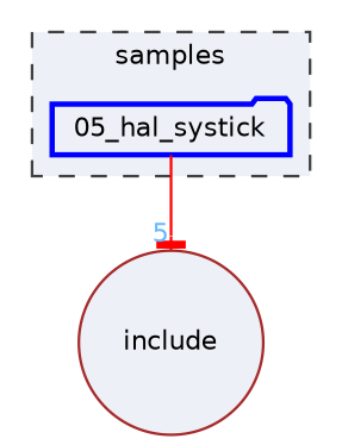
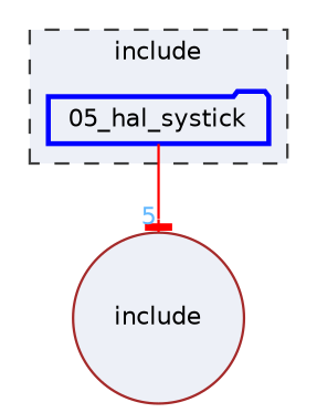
  digraph {
    compound=true
    node [fillcolor="#edf0f7" fontname=Helvetica fontsize=10]
    n1 [color=blue height=0.2 label="05_hal_systick" shape=folder style="filled,bold" width=0.4]
    n2 [color=brown height=0.2 label=include shape=circle style=filled width=0.4]
    subgraph cluster_1 {
      bgcolor="#edf0f7"
      fontname=Helvetica
      fontsize=10
-     label=samples
+     label=include
      pencolor=grey25
      style="filled,dashed"
      n1
    }
    n1 -> n2 [color=red fontcolor=steelblue1 fontname=Helvetica fontsize=10 headlabel=5 labeldistance=1.5 labelfontname=Helvetica labelfontsize=10 arrowhead=tee]
  }
